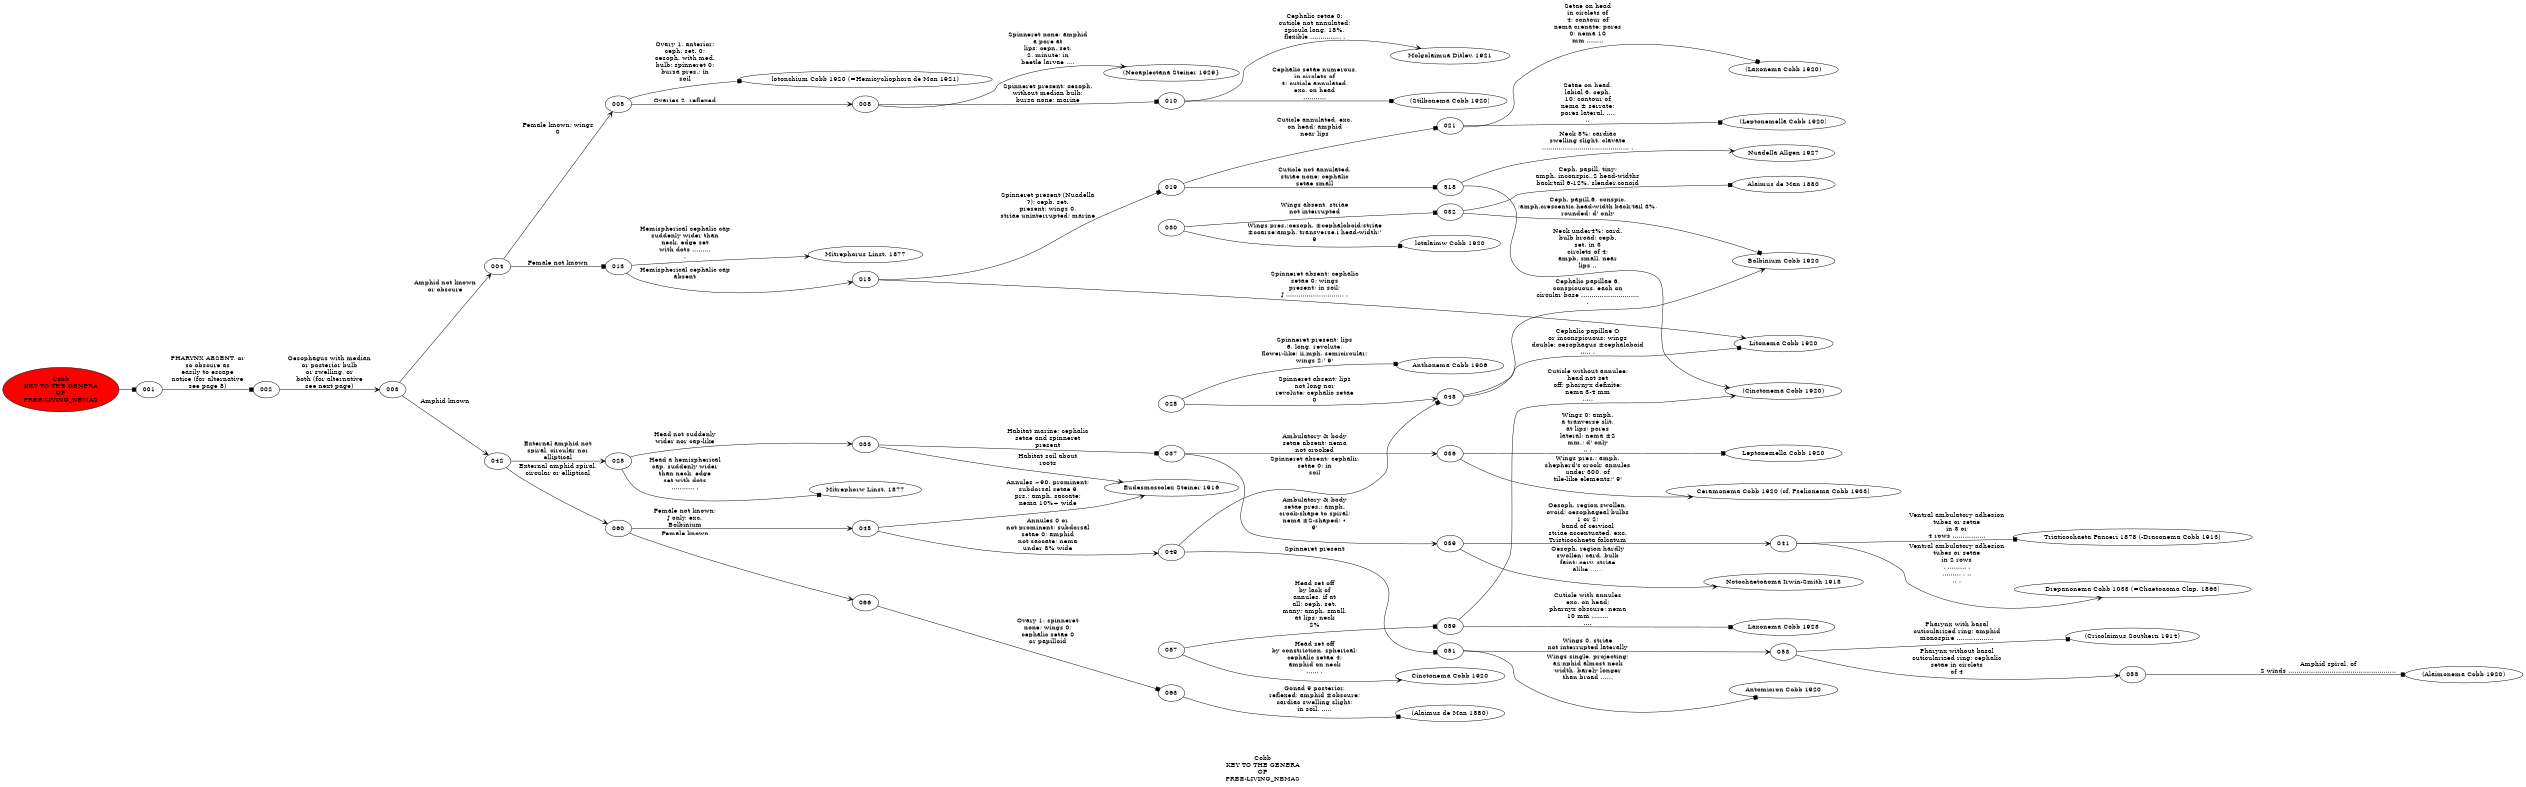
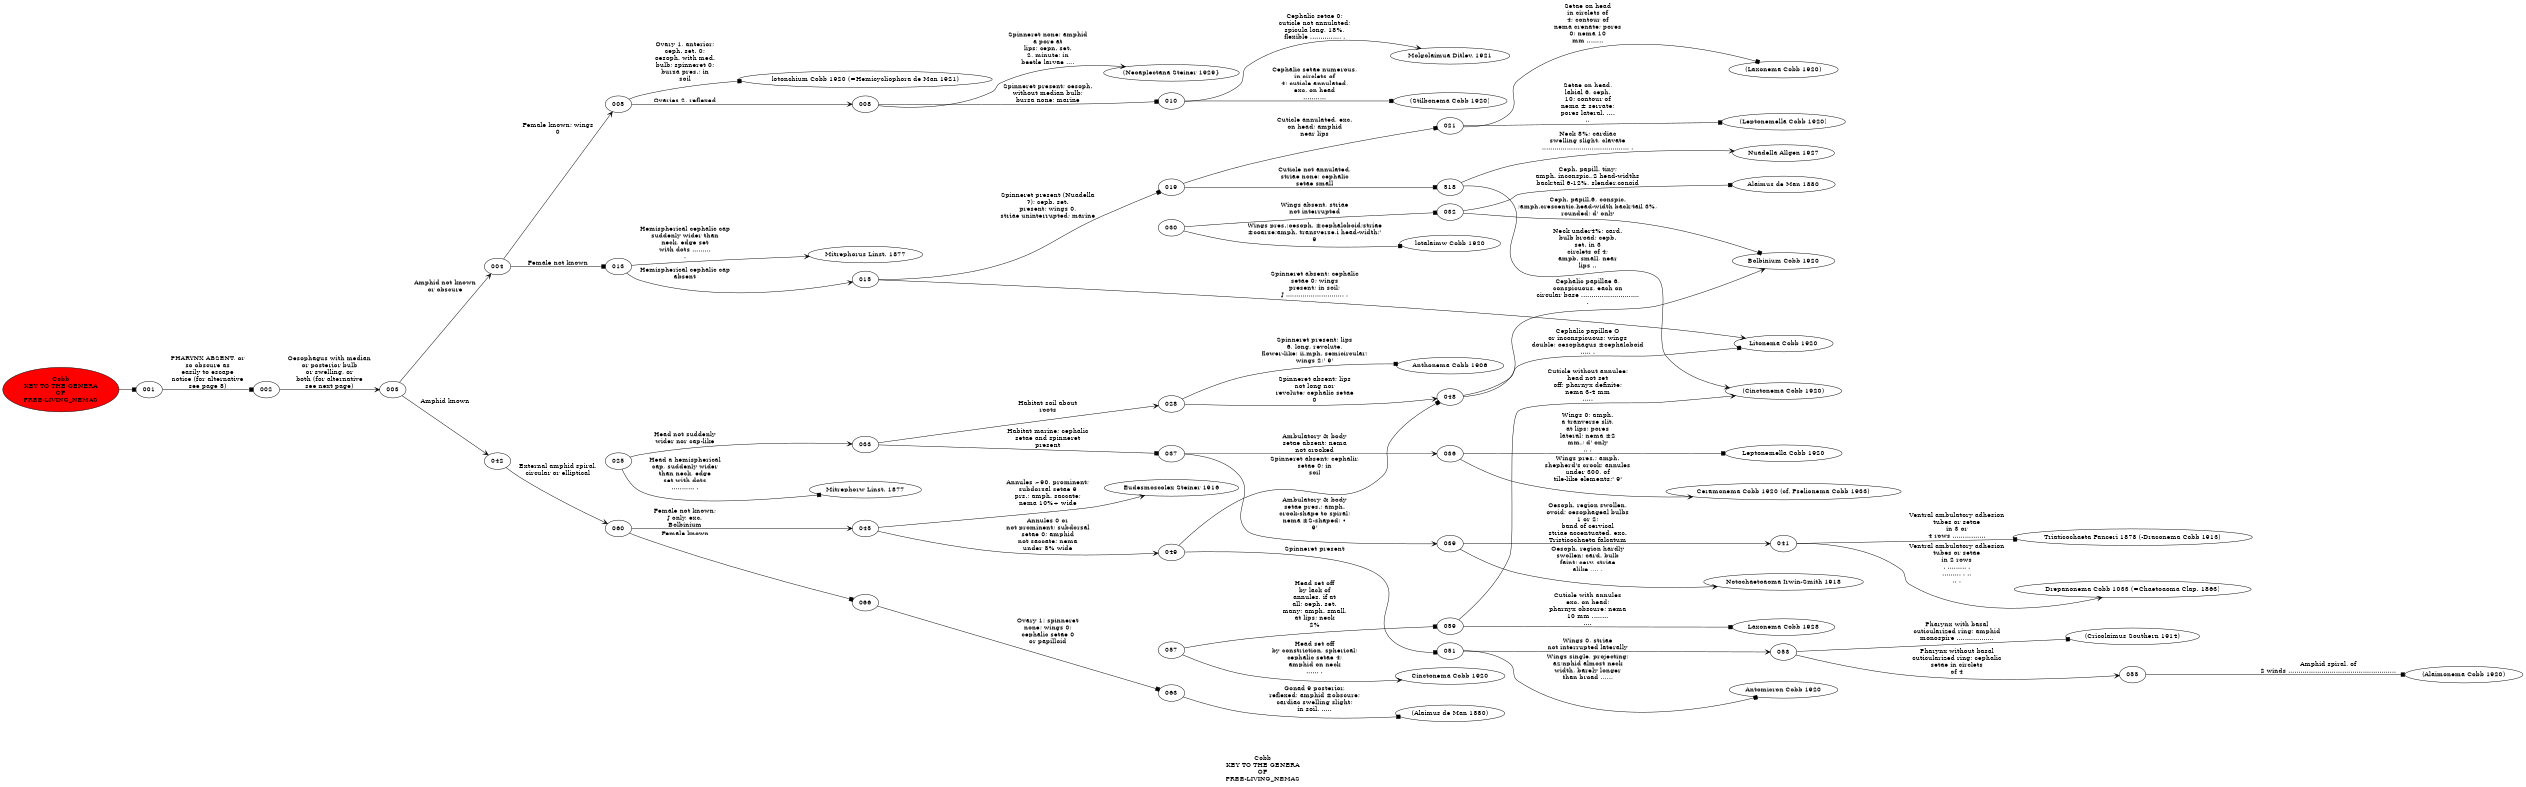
  digraph {
    label="Cobb\nKEY TO THE GENERA\nOF\nFREE-LIVING_NEMAS"
    rankdir=LR
    edge [arrowhead=box]
    n1 [fillcolor=red label="Cobb\nKEY TO THE GENERA\nOF\nFREE-LIVING_NEMAS" style=filled]
    001
    002
    003
    004
    042
    005
    013
    025
    060
    "lotonchium Cobb 1920 (=Hemicycliophora de Man 1921)"
    008
    "Mitrephorus Linst. 1877"
    015
    "(Neoaplectana Steiner 1929}"
    010
    "Molgolaimua Ditlev. 1921"
    "(Stilbonema Cobb 1920)"
    "Litonema Cobb 1920"
    019
    n21 [label=518]
    021
    "Nuadella Allgen 1927"
    n24 [label="(Cinctonema Cobb 1920)"]
    "(Leptonemella Cobb 1920)"
    "(Laxonema Cobb 1920)"
    "Mitrephorw Linst. 1877"
    033
    045
    066
    028
    037
    "Anthonema Cobb 1906"
    048
    036
    039
    030
    "lotalaimw Cobb 1920"
    032
    "Bolbinium Cobb 1920"
    "Alaimus de Man 1880"
    "Ceramonema Cobb 1920 (cf. Pselionema Cobb 1933)"
    "Leptonemella Cobb 1920"
    "Notochaetoaoma Irwin-Smith 1918"
    041
    "Triaticochaeta Panceri 1878 (-Draconema Cobb 1913)"
    "Drepanonema Cobb 1033 (=Chaetoaoma Clap. 1863)"
    "Eudesmoscolex Steiner 1916"
    049
    063
    051
    "Antomicron Cobb 1920"
    053
    "(Cricolaimus Southern 1914)"
    055
    "(Alaimonema Cobb 1920)"
    057
    "Cinctonema Cobb 1920"
    059
    n60 [label="Laxonema Cobb 1928"]
    "(Alaimus de Man 1880)"
    n1 -> 001
    001 -> 002 [label="PHARYNX ABSENT, or\nso obscure as\neasily to escape\nnotice (for alternative\nsee page 8)\n"]
    002 -> 003 [arrowhead=vee label="Oesophagus with median\nor posterior bulb\nor swelling, or\nboth (for alternative\nsee next page)\n"]
    003 -> 004 [arrowhead=vee label="Amphid not known\nor obscure\n"]
    003 -> 042 [arrowhead=vee label="Amphid known\n"]
    004 -> 005 [arrowhead=vee label="Female known; wings\n0\n"]
    004 -> 013 [label="Female not known\n"]
-   042 -> 025 [arrowhead=vee label="External amphid not\nspiral, circular nor\nelliptical\n"]
    042 -> 060 [arrowhead=vee label="External amphid spiral,\ncircular or elliptical\n"]
    005 -> "lotonchium Cobb 1920 (=Hemicycliophora de Man 1921)" [label="Ovary 1, anterior;\nceph. set. 0;\noesoph. with med.\nbulb; spinneret 0;\nbursa pres.; in\nsoil\n"]
    005 -> 008 [arrowhead=vee label="Ovaries 2, reflexed\n"]
    013 -> "Mitrephorus Linst. 1877" [arrowhead=vee label="Hemispherical cephalic cap\nsuddenly wider than\nneck, edge set\nwith dots .........\n.\n"]
    013 -> 015 [arrowhead=vee label="Hemispherical cephalic cap\nabsent\n"]
    025 -> "Mitrephorw Linst. 1877" [label="Head a hemispherical\ncap, suddenly wider\nthan neck, edge\nset with dots\n........... .\n"]
    025 -> 033 [arrowhead=vee label="Head not suddenly\nwider nor cap-like\n"]
    060 -> 045 [arrowhead=vee label="Female not known;\nJ only, exc.\nBolbinium\n"]
-   060 -> 066 [arrowhead=vee label="Female known\n"]
+   060 -> 066 [label="Female known\n"]
    008 -> "(Neoaplectana Steiner 1929}" [arrowhead=vee label="Spinneret none; amphid\na pore at\nlips; cepn. set.\n2, minute; in\nbeetle larvae ....\n"]
    008 -> 010 [label="Spinneret present; oesoph.\nwithout median bulb;\nbursa none; marine\n"]
    015 -> "Litonema Cobb 1920" [arrowhead=vee label="Spinneret absent; cephalic\nsetae 0; wings\npresent; in soil;\nJ ............................ .\n"]
    015 -> 019 [label="Spinneret present (Nuadella\n?); cepb. set.\npresent; wings 0,\nstriae uninterrupted; marine\n"]
    010 -> "Molgolaimua Ditlev. 1921" [arrowhead=vee label="Cephalic setae 0;\ncuticle not annulated;\nspicula long, 18%,\nflexible ............... .\n"]
    010 -> "(Stilbonema Cobb 1920)" [label="Cephalic setae numerous,\nin circlets of\n4; cuticle annulated,\nexc. on head\n...........\n"]
    019 -> n21 [label="Cuticle not annulated,\nstriae none; cephalic\nsetae small\n"]
    019 -> 021 [label="Cuticle annulated, exc.\non head; amphid\nnear lips\n"]
    n21 -> "Nuadella Allgen 1927" [arrowhead=vee label="Neck 8%; cardiac\nswelling slight, clavate\n.......................................... .\n"]
    n21 -> n24 [arrowhead=vee label="Neck under4%; card.\nbulb broad; cepb.\nset. in 3\ncirclets of 4;\nampb. small, near\nlips ..\n"]
    021 -> "(Leptonemella Cobb 1920)" [label="Setae on head,\nlabial 6, ceph.\n10; contour of\nnema ± serrate;\npores lateral. ....\n..\n"]
    021 -> "(Laxonema Cobb 1920)" [label="Setae on head\nin circlets of\n4; contour of\nnema crenate; pores\n0; nema 10\nmm ........\n"]
-   033 -> "Eudesmoscolex Steiner 1916" [arrowhead=vee label="Habitat soil about\nroots\n"]
+   033 -> 028 [arrowhead=vee label="Habitat soil about\nroots\n"]
    033 -> 037 [label="Habitat marine; cephalic\nsetae and spinneret\npresent\n"]
    045 -> "Eudesmoscolex Steiner 1916" [arrowhead=vee label="Annules ~90, prominent;\nsubdorsal setae 9\nprs.; amph. saccate;\nnema 10%+ wide\n"]
    045 -> 049 [arrowhead=vee label="Annules 0 or\nnot prominent; subdorsal\nsetae 0; amphid\nnot saccate; nema\nunder 5% wide\n"]
    066 -> 063 [label="Ovary 1: spinneret\nnone; wings 0;\ncephalic setae 0\nor papilloid\n"]
    028 -> "Anthonema Cobb 1906" [label="Spinneret present; lips\n6, long, revolute,\nflower-like; ii.mph. semicircular;\nwings 2;' 9'\n"]
    028 -> 048 [arrowhead=vee label="Spinneret absent; lips\nnot long nor\nrevolute; cephalic setae\n0\n"]
    037 -> 036 [arrowhead=vee label="Ambulatory & body\nsetae absent; nema\nnot crooked\n"]
    037 -> 039 [arrowhead=vee label="Ambulatory & body\nsetae pres.; amph.\ncrook-shape to spiral;\nnema ±S-shaped; •\n9'\n"]
    048 -> "Litonema Cobb 1920" [label="Cephalic papillae O\nor inconspicuous; wings\ndouble; oesophagus ±cephaloboid\n..... .\n"]
    048 -> "Bolbinium Cobb 1920" [arrowhead=vee label="Cephalic papillae 6,\nconspicuous, each on\ncircular base ............................\n.\n"]
    036 -> "Ceramonema Cobb 1920 (cf. Pselionema Cobb 1933)" [arrowhead=vee label="Wings pres.; amph.\nshepherd's crook; annules\nunder 300, of\ntile-like elements;' 9'\n"]
    036 -> "Leptonemella Cobb 1920" [label="Wings 0; amph.\na tranverse slit,\nat lips; pores\nlateral; nema ±2\nmm.; d' only\n.. .\n"]
    039 -> "Notochaetoaoma Irwin-Smith 1918" [arrowhead=vee label="Oesoph. region hardly\nswollen; card. bulb\nfaint; cerv. striae\nalike .... .\n"]
    039 -> 041 [arrowhead=vee label="Oesoph. region swollen,\novoid; oesophageal bulbs\n1 or 2;\nband of cervical\nstriae accentuated, exc.\nTristicochaeta falcatum\n"]
    030 -> "lotalaimw Cobb 1920" [label="Wings pres.:oesoph. ±cephaloboid;striae\n±coarse;amph. transverse,i head-width;'\n9\n"]
    030 -> 032 [label="Wings absent, striae\nnot interrupted\n"]
    032 -> "Bolbinium Cobb 1920" [label="Ceph. papill.6, conspic.\n;amph.crescentic,head-width back;tail 3%,\nrounded; d' only\n"]
    032 -> "Alaimus de Man 1880" [label="Ceph. papill. tiny;\namph. inconspic.,2 head-widths\nback;tail 6-12%, slender,conoid\n"]
    041 -> "Triaticochaeta Panceri 1878 (-Draconema Cobb 1913)" [label="Ventral ambulatory adhesion\ntubes or setae\nin 3 or\n4 rows ................\n"]
    041 -> "Drepanonema Cobb 1033 (=Chaetoaoma Clap. 1863)" [arrowhead=vee label="Ventral ambulatory adhesion\ntubes or setae\nin 2 rows\n. ......... .\n......... . ..\n.. .\n"]
    049 -> 048 [label="Spinneret absent; cephalir,\nsetae 0; in\nsoil\n"]
    049 -> 051 [label="Spinneret present\n"]
    063 -> "(Alaimus de Man 1880)" [label="Gonad 9 posterior,\nreflexed; amphid ±obscure;\ncardiac swelling slight;\nin soil. .....\n"]
    051 -> "Antomicron Cobb 1920" [label="Wings single, projecting;\naz;nphid almost neck\nwidth, barely longer\nthan broad ......\n"]
    051 -> 053 [arrowhead=vee label="Wings 0, striae\nnot interrupted laterally\n"]
    053 -> "(Cricolaimus Southern 1914)" [label="Pharynx with basal\ncuticularized ring; amphid\nmonospire ..................\n"]
    053 -> 055 [arrowhead=vee label="Pharynx without basal\ncuticularized ring; cephalic\nsetae in circlets\nof 4\n"]
    055 -> "(Alaimonema Cobb 1920)" [label="Amphid spiral, of\n2 winds ....................................................\n"]
    057 -> "Cinctonema Cobb 1920" [arrowhead=vee label="Head set off\nby constriction, spherical;\ncephalic setae 4;\namphid on neck\n...... .\n"]
    057 -> 059 [label="Head set off\nby lack of\nannules, if at\nall; oeph. set.\nmany; amph. small,\nat lips; neck\n2%\n"]
    059 -> n24 [arrowhead=vee label="Cuticle without annulee;\nhead not set\noff; pharnyx definite;\nnema 3-4 mm\n.....\n"]
    059 -> n60 [label="Cuticle with annules\nexc. on head;\npharnyx obscure; nema\n10 mm ........\n....\n"]
  }
